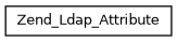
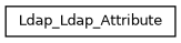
  digraph {
    rankdir=LR
-   n1 [color=black fillcolor=white fontname=Helvetica fontsize=10 height=0.2 label=Zend_Ldap_Attribute shape=record style=filled width=0.4]
+   n1 [color=black fillcolor=white fontname=Helvetica fontsize=10 height=0.2 label=Ldap_Ldap_Attribute shape=record style=filled width=0.4]
  }
